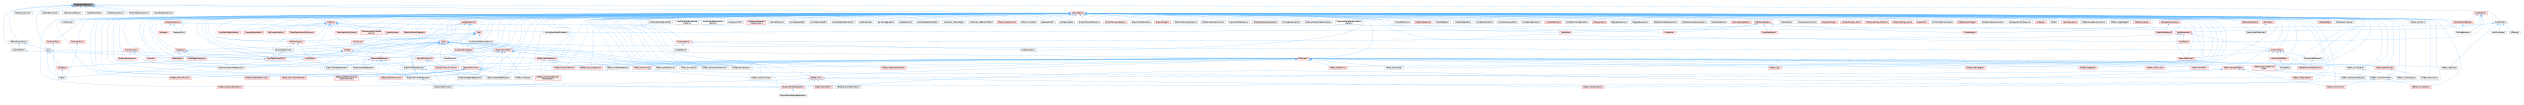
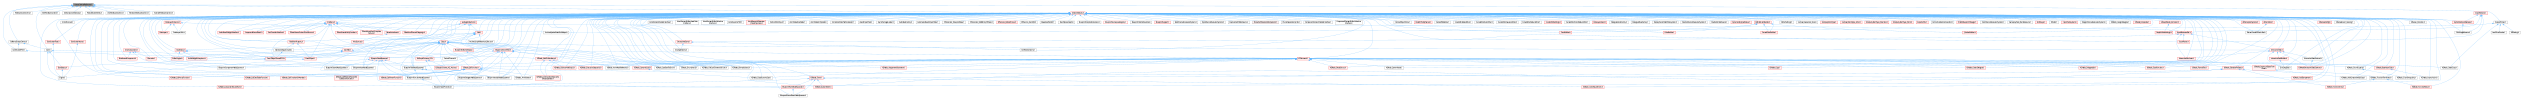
  digraph {
    fontname="IBM Plex Sans"
    node [color=red fillcolor="#FFF0F0" fontname="IBM Plex Sans" fontsize=10 shape=box style=filled]
    edge [color=steelblue1 dir=back fontname="IBM Plex Sans" fontsize=10 labelfontname=Helvetica labelfontsize=10 style=solid]
    n1 [color=gray40 fillcolor=grey60 fontcolor=black height=0.2 label="OutputDeviceRedirector.h" width=0.4]
    n2 [color=grey40 fillcolor=white height=0.2 label="AndroidFeedbackContext.h" width=0.4]
    n3 [color=grey40 fillcolor=white height=0.2 label="BufferedOutputDevice.h" width=0.4]
    n4 [color=grey40 fillcolor=white height=0.2 label="Core.h" width=0.4]
    n5 [color=grey40 fillcolor=white height=0.2 label="CoreSharedPCH.h" width=0.4]
    n6 [color=grey40 fillcolor=white height=0.2 label="FeedbackContextAnsi.h" width=0.4]
    n7 [color=grey40 fillcolor=white height=0.2 label="IOSFeedbackContext.h" width=0.4]
    n8 [color=grey40 fillcolor=white height=0.2 label="AddComponentByClass.h" width=0.4]
    n9 [color=grey40 fillcolor=white height=0.2 label="MediaIOCoreUtilities.h" width=0.4]
    n10 [color=grey40 fillcolor=white height=0.2 label="ScopedTimers.h" width=0.4]
    n11 [height=0.2 label="UObjectGlobals.h" width=0.4]
    n12 [color=grey40 fillcolor=white height=0.2 label="UnixFeedbackContext.h" width=0.4]
    n13 [color=grey40 fillcolor=white height=0.2 label="WindowsFeedbackContext.h" width=0.4]
    n14 [height=0.2 label="CoreUObject.h" width=0.4]
    n15 [color=grey40 fillcolor=white height=0.2 label="Engine.h" width=0.4]
    n16 [height=0.2 label="SlateBasics.h" width=0.4]
    n17 [height=0.2 label="CoreUObjectSharedPCH.h" width=0.4]
    n18 [color=grey40 fillcolor=white height=0.2 label="ABTesting.h" width=0.4]
    n19 [color=grey40 fillcolor=white height=0.2 label="LoadTimeTracker.h" width=0.4]
    n20 [color=grey40 fillcolor=white height=0.2 label="RuntimeSpatialHashGridHelper.h" width=0.4]
    n21 [color=grey40 fillcolor=white height=0.2 label="K2Node_DeadClass.h" width=0.4]
    n22 [height=0.2 label="AIController.h" width=0.4]
    n23 [color=grey40 fillcolor=white height=0.2 label="DetourCrowdAIController.h" width=0.4]
    n24 [height=0.2 label="AIPerceptionSystem.h" width=0.4]
    n25 [height=0.2 label="AISenseConfig.h" width=0.4]
    n26 [color=grey40 fillcolor=white height=0.2 label="AISenseEvent_Hearing.h" width=0.4]
    n27 [color=grey40 fillcolor=white height=0.2 label="AISense_Direction.h" width=0.4]
    n28 [color=grey40 fillcolor=white height=0.2 label="ActorChannel.h" width=0.4]
    n29 [height=0.2 label="BlackboardComponent.h" width=0.4]
    n30 [color=grey40 fillcolor=white height=0.2 label="BlueprintComponentNodeSpawner.h" width=0.4]
    n31 [height=0.2 label="Character.h" width=0.4]
    n32 [color=grey40 fillcolor=white height=0.2 label="ActorElementDetailsInterface.h" width=0.4]
    n33 [color=grey40 fillcolor=white height=0.2 label="ActorElementEditorAssetData\lInterface.h" width=0.4]
    n34 [color=grey40 fillcolor=white height=0.2 label="ActorElementEditorSelection\lInterface.h" width=0.4]
    n35 [color=grey40 fillcolor=white height=0.2 label="ActorExporterT3D.h" width=0.4]
    n36 [height=0.2 label="AnimBlueprintExtension\l_PropertyAccess.h" width=0.4]
    n37 [color=grey40 fillcolor=white height=0.2 label="DoOnceMultiInput.h" width=0.4]
    n38 [color=grey40 fillcolor=white height=0.2 label="AnimStateAliasNode.h" width=0.4]
    n39 [color=grey40 fillcolor=white height=0.2 label="AnimStateEntryNode.h" width=0.4]
    n40 [color=grey40 fillcolor=white height=0.2 label="AnimationStateMachineGraph.h" width=0.4]
    n41 [height=0.2 label="AnyButtonInputBehavior.h" width=0.4]
    n42 [color=grey40 fillcolor=white height=0.2 label="ClickDragBehavior.h" width=0.4]
    n43 [color=grey40 fillcolor=white height=0.2 label="ArchiveScriptReferenceCollector.h" width=0.4]
    n44 [height=0.2 label="AssetData.h" width=0.4]
    n45 [height=0.2 label="AudioWidgetSubsystem.h" width=0.4]
    n46 [color=grey40 fillcolor=white height=0.2 label="BlueprintAssetNodeSpawner.h" width=0.4]
    n47 [height=0.2 label="EdGraphSchema_K2.h" width=0.4]
    n48 [color=grey40 fillcolor=white height=0.2 label="BlueprintTypePromotion.h" width=0.4]
    n49 [height=0.2 label="EdGraphSchema_K2_Actions.h" width=0.4]
    n50 [height=0.2 label="EditorEngine.h" width=0.4]
    n51 [color=grey40 fillcolor=white height=0.2 label="AssetImportTask.h" width=0.4]
    n52 [color=grey40 fillcolor=white height=0.2 label="AsyncPackageLoader.h" width=0.4]
    n53 [color=grey40 fillcolor=white height=0.2 label="AudioBusFactory.h" width=0.4]
    n54 [height=0.2 label="AudioPanelWidgetInterface.h" width=0.4]
    n55 [color=grey40 fillcolor=white height=0.2 label="AutomatedAssetImportData.h" width=0.4]
    n56 [color=grey40 fillcolor=white height=0.2 label="AxisAngleGizmo.h" width=0.4]
    n57 [color=grey40 fillcolor=white height=0.2 label="AxisPositionGizmo.h" width=0.4]
    n58 [height=0.2 label="AxisSources.h" width=0.4]
    n59 [color=grey40 fillcolor=white height=0.2 label="BTDecorator_BlueprintBase.h" width=0.4]
    n60 [color=grey40 fillcolor=white height=0.2 label="BTDecorator_IsBBEntryOfClass.h" width=0.4]
    n61 [height=0.2 label="BTService_DefaultFocus.h" width=0.4]
    n62 [color=grey40 fillcolor=white height=0.2 label="BTService_RunEQS.h" width=0.4]
    n63 [color=grey40 fillcolor=white height=0.2 label="BaseAssetToolkit.h" width=0.4]
    n64 [color=grey40 fillcolor=white height=0.2 label="BlendSpaceGraph.h" width=0.4]
    n65 [height=0.2 label="BlueprintActionFilter.h" width=0.4]
    n66 [color=grey40 fillcolor=white height=0.2 label="BlueprintFunctionNodeSpawner.h" width=0.4]
    n67 [height=0.2 label="BlueprintNodeSpawner.h" width=0.4]
    n68 [color=grey40 fillcolor=white height=0.2 label="BlueprintBoundNodeSpawner.h" width=0.4]
    n69 [height=0.2 label="BlueprintEventNodeSpawner.h" width=0.4]
    n70 [color=grey40 fillcolor=white height=0.2 label="BlueprintBoundEventNodeSpawner.h" width=0.4]
    n71 [color=grey40 fillcolor=white height=0.2 label="BlueprintFieldNodeSpawner.h" width=0.4]
    n72 [color=grey40 fillcolor=white height=0.2 label="BlueprintDelegateNodeSpawner.h" width=0.4]
    n73 [color=grey40 fillcolor=white height=0.2 label="BlueprintVariableNodeSpawner.h" width=0.4]
    n74 [height=0.2 label="K2Comment.h" width=0.4]
    n75 [color=grey40 fillcolor=white height=0.2 label="K2Node_AnimNodeReference.h" width=0.4]
    n76 [height=0.2 label="K2Node_AssignmentStatement.h" width=0.4]
    n77 [height=0.2 label="K2Node_BaseAsyncTask.h" width=0.4]
    n78 [color=grey40 fillcolor=white height=0.2 label="K2Node_AsyncAction.h" width=0.4]
    n79 [color=grey40 fillcolor=white height=0.2 label="K2Node_BitmaskLiteral.h" width=0.4]
    n80 [height=0.2 label="K2Node_BreakStruct.h" width=0.4]
    n81 [height=0.2 label="K2Node_CallFunction.h" width=0.4]
    n82 [height=0.2 label="K2Node_AddComponent.h" width=0.4]
    n83 [color=grey40 fillcolor=white height=0.2 label="K2Node_AnimGetter.h" width=0.4]
    n84 [height=0.2 label="K2Node_CallArrayFunction.h" width=0.4]
    n85 [height=0.2 label="K2Node_CallDataTableFunction.h" width=0.4]
    n86 [height=0.2 label="K2Node_CallFunctionOnMember.h" width=0.4]
    n87 [height=0.2 label="K2Node_CallMaterialParameter\lCollectionFunction.h" width=0.4]
    n88 [height=0.2 label="K2Node_CallParentFunction.h" width=0.4]
    n89 [height=0.2 label="K2Node_CommutativeAssociative\lBinaryOperator.h" width=0.4]
    n90 [color=grey40 fillcolor=white height=0.2 label="K2Node_CastByteToEnum.h" width=0.4]
    n91 [color=grey40 fillcolor=white height=0.2 label="K2Node_ClassDynamicCast.h" width=0.4]
    n92 [height=0.2 label="K2Node_ConstructObjectFrom\lClass.h" width=0.4]
    n93 [color=grey40 fillcolor=white height=0.2 label="K2Node_AddComponentByClass.h" width=0.4]
    n94 [color=grey40 fillcolor=white height=0.2 label="K2Node_ConvertAsset.h" width=0.4]
    n95 [height=0.2 label="K2Node_Copy.h" width=0.4]
    n96 [height=0.2 label="K2Node_CreateDelegate.h" width=0.4]
    n97 [height=0.2 label="K2Node_DelegateSet.h" width=0.4]
    n98 [height=0.2 label="K2Node_DoOnceMultiInput.h" width=0.4]
    n99 [height=0.2 label="K2Node_DynamicCast.h" width=0.4]
    n100 [height=0.2 label="K2Node_EaseFunction.h" width=0.4]
    n101 [height=0.2 label="K2Node_EditablePinBase.h" width=0.4]
    n102 [height=0.2 label="K2Node_CustomEvent.h" width=0.4]
    n103 [height=0.2 label="K2Node_Event.h" width=0.4]
    n104 [height=0.2 label="K2Node_ActorBoundEvent.h" width=0.4]
    n105 [height=0.2 label="K2Node_ComponentBoundEvent.h" width=0.4]
    n106 [height=0.2 label="K2Node_FunctionEntry.h" width=0.4]
    n107 [color=grey40 fillcolor=white height=0.2 label="K2Node_FunctionTerminator.h" width=0.4]
    n108 [height=0.2 label="K2Node_FunctionResult.h" width=0.4]
    n109 [color=grey40 fillcolor=white height=0.2 label="K2Node_EnumEquality.h" width=0.4]
    n110 [color=grey40 fillcolor=white height=0.2 label="K2Node_EnumInequality.h" width=0.4]
    n111 [color=grey40 fillcolor=white height=0.2 label="K2Node_EnumLiteral.h" width=0.4]
    n112 [height=0.2 label="K2Node_ExecutionSequence.h" width=0.4]
    n113 [color=grey40 fillcolor=white height=0.2 label="K2Node_ForEachElementInEnum.h" width=0.4]
    n114 [height=0.2 label="K2Node_FormatText.h" width=0.4]
    n115 [color=grey40 fillcolor=white height=0.2 label="BlueprintCompilerExtension.h" width=0.4]
    n116 [height=0.2 label="BlueprintEditorSettings.h" width=0.4]
    n117 [fillcolor=white height=0.2 label="BlueprintNamespaceRegistry.h" width=0.4]
    n118 [color=grey40 fillcolor=white height=0.2 label="BlueprintPaletteFavorites.h" width=0.4]
    n119 [height=0.2 label="BlueprintSupport.h" width=0.4]
    n120 [color=grey40 fillcolor=white height=0.2 label="BoolChannelEvaluatorSystem.h" width=0.4]
    n121 [color=grey40 fillcolor=white height=0.2 label="ByteChannelEvaluatorSystem.h" width=0.4]
    n122 [color=grey40 fillcolor=white height=0.2 label="CaptureCardMediaSource.h" width=0.4]
    n123 [color=grey40 height=0.2 label="CharacterMovementComponent.h" width=0.4]
    n124 [color=grey40 fillcolor=white height=0.2 label="ChunkDependencyInfo.h" width=0.4]
    n125 [height=0.2 label="Class.h" width=0.4]
    n126 [height=0.2 label="CoreNet.h" width=0.4]
    n127 [color=grey40 fillcolor=white height=0.2 label="ControlChannel.h" width=0.4]
    n128 [color=grey40 fillcolor=white height=0.2 label="GeneratedCppIncludes.h" width=0.4]
    n129 [height=0.2 label="InteractiveTool.h" width=0.4]
    n130 [color=grey40 fillcolor=white height=0.2 label="ClickDragTool.h" width=0.4]
    n131 [height=0.2 label="EdModeInteractiveToolsContext.h" width=0.4]
    n132 [height=0.2 label="InteractionMechanic.h" width=0.4]
    n133 [height=0.2 label="InteractiveToolBuilder.h" width=0.4]
    n134 [color=grey40 fillcolor=white height=0.2 label="InteractiveToolsContext.h" width=0.4]
    n135 [color=grey40 fillcolor=white height=0.2 label="ComponentElementDetailsInterface.h" width=0.4]
    n136 [color=grey40 fillcolor=white height=0.2 label="ComponentElementEditorSelection\lInterface.h" width=0.4]
    n137 [height=0.2 label="ConeBuilder.h" width=0.4]
    n138 [color=grey40 fillcolor=white height=0.2 label="ContextObjectStore.h" width=0.4]
    n139 [height=0.2 label="CookOnTheFlyServer.h" width=0.4]
    n140 [color=grey40 fillcolor=white height=0.2 label="CookedMetaData.h" width=0.4]
    n141 [height=0.2 label="CubeBuilder.h" width=0.4]
    n142 [color=grey40 fillcolor=white height=0.2 label="CurveEditorBakeFilter.h" width=0.4]
    n143 [color=grey40 fillcolor=white height=0.2 label="CurveEditorEulerFilter.h" width=0.4]
    n144 [color=grey40 fillcolor=white height=0.2 label="CurveEditorGaussianFilter.h" width=0.4]
    n145 [color=grey40 fillcolor=white height=0.2 label="CurveEditorReduceFilter.h" width=0.4]
    n146 [height=0.2 label="CurveEditorSettings.h" width=0.4]
    n147 [color=grey40 fillcolor=white height=0.2 label="CurveEditorSmartReduceFilter.h" width=0.4]
    n148 [height=0.2 label="CurvedStairBuilder.h" width=0.4]
    n149 [height=0.2 label="CylinderBuilder.h" width=0.4]
    n150 [height=0.2 label="DataLayer.h" width=0.4]
    n151 [height=0.2 label="DataLayerAsset.h" width=0.4]
    n152 [height=0.2 label="DataLayerInstance.h" width=0.4]
    n153 [color=grey40 fillcolor=white height=0.2 label="DataLayerUtils.h" width=0.4]
    n154 [color=grey40 fillcolor=white height=0.2 label="DialogueVoiceFactory.h" width=0.4]
    n155 [color=grey40 fillcolor=white height=0.2 label="DialogueWaveFactory.h" width=0.4]
    n156 [color=grey40 fillcolor=white height=0.2 label="DisplayClusterWorldSubsystem.h" width=0.4]
    n157 [height=0.2 label="DistributionFloat.h" width=0.4]
    n158 [height=0.2 label="DistributionVector.h" width=0.4]
    n159 [color=grey40 fillcolor=white height=0.2 label="DoubleChannelEvaluatorSystem.h" width=0.4]
    n160 [color=grey40 fillcolor=white height=0.2 label="DoubleClickBehavior.h" width=0.4]
    n161 [height=0.2 label="DynamicallyTypedValue.h" width=0.4]
    n162 [height=0.2 label="EdGraphNode_Comment.h" width=0.4]
    n163 [height=0.2 label="GraphEditorSettings.h" width=0.4]
    n164 [height=0.2 label="EditorBrushBuilder.h" width=0.4]
    n165 [color=grey40 fillcolor=white height=0.2 label="EditorSettings.h" width=0.4]
    n166 [color=grey40 fillcolor=white height=0.2 label="EnvQueryGenerator_Cone.h" width=0.4]
    n167 [height=0.2 label="EnvQueryItemType.h" width=0.4]
    n168 [height=0.2 label="EnvQueryItemType_Actor.h" width=0.4]
    n169 [height=0.2 label="EnvQueryItemType_Direction.h" width=0.4]
    n170 [height=0.2 label="EnvQueryItemType_Point.h" width=0.4]
    n171 [height=0.2 label="ExporterFbx.h" width=0.4]
    n172 [color=grey40 fillcolor=white height=0.2 label="ExtractLocResCommandlet.h" width=0.4]
    n173 [height=0.2 label="Field.h" width=0.4]
    n174 [height=0.2 label="FieldPathProperty.h" width=0.4]
    n175 [height=0.2 label="FindInBlueprintManager.h" width=0.4]
    n176 [color=grey40 fillcolor=white height=0.2 label="FloatChannelEvaluatorSystem.h" width=0.4]
    n177 [height=0.2 label="ComponentBoundEvent.h" width=0.4]
    n178 [height=0.2 label="FontProviderInterface.h" width=0.4]
    n179 [color=grey40 fillcolor=white height=0.2 label="GameplayTask_ClaimResource.h" width=0.4]
    n180 [height=0.2 label="GarbageCollection.h" width=0.4]
    n181 [height=0.2 label="GizmoInterfaces.h" width=0.4]
    n182 [height=0.2 label="HLODLayer.h" width=0.4]
    n183 [color=grey40 fillcolor=white height=0.2 label="HModel.h" width=0.4]
    n184 [height=0.2 label="IMovieSceneCustomClockSource.h" width=0.4]
    n185 [height=0.2 label="IMovieSceneEntityProvider.h" width=0.4]
    n186 [height=0.2 label="IMovieSceneTrackTemplate\lProducer.h" width=0.4]
    n187 [height=0.2 label="INodeAndChannelMappings.h" width=0.4]
    n188 [height=0.2 label="ImportSubsystem.h" width=0.4]
    n189 [height=0.2 label="InputBehaviorSet.h" width=0.4]
    n190 [height=0.2 label="InputRouter.h" width=0.4]
    n191 [height=0.2 label="InteractiveGizmo.h" width=0.4]
    n192 [color=grey40 fillcolor=white height=0.2 label="IntegerChannelEvaluatorSystem.h" width=0.4]
    n193 [height=0.2 label="Interface.h" width=0.4]
    n194 [height=0.2 label="K2Node_AddPinInterface.h" width=0.4]
    n195 [color=grey40 fillcolor=white height=0.2 label="K2Node_AssignDelegate.h" width=0.4]
    n196 [height=0.2 label="K2Node_Composite.h" width=0.4]
    n197 [height=0.2 label="ActorComponent.h" width=0.4]
-   n198 [color=grey40 fillcolor=white height=0.2 label="K2Node_GeneratedBoundEvent.h" width=0.4]
    n199 [height=0.2 label="InputBehavior.h" width=0.4]
    n1 -> n2
    n1 -> n3
    n1 -> n4
    n1 -> n5
    n1 -> n6
    n1 -> n7
    n1 -> n8
    n1 -> n9
    n1 -> n10
    n1 -> n11
    n1 -> n12
    n1 -> n13
    n3 -> n4
    n3 -> n5
    n4 -> n14
    n4 -> n15
    n4 -> n16
    n5 -> n17
    n10 -> n18
    n10 -> n19
    n10 -> n20
    n10 -> n21
    n11 -> n14
    n11 -> n17
    n11 -> n22
    n11 -> n23
    n11 -> n24
    n11 -> n25
    n11 -> n26
    n11 -> n27
    n11 -> n28
    n11 -> n29
    n11 -> n30
    n11 -> n31
    n11 -> n32
    n11 -> n33
    n11 -> n34
    n11 -> n35
    n11 -> n36
    n11 -> n37
    n11 -> n38
    n11 -> n39
    n11 -> n40
    n11 -> n41
    n11 -> n42
    n11 -> n43
    n11 -> n44
    n11 -> n45
    n11 -> n46
    n11 -> n47
    n11 -> n48
    n11 -> n49
    n11 -> n50
    n11 -> n51
    n11 -> n52
    n11 -> n53
    n11 -> n54
    n11 -> n55
    n11 -> n56
    n11 -> n57
    n11 -> n58
    n11 -> n59
    n11 -> n60
    n11 -> n61
    n11 -> n62
    n11 -> n63
    n11 -> n64
    n11 -> n65
    n11 -> n66
    n11 -> n67
    n11 -> n68
    n11 -> n69
    n11 -> n70
    n11 -> n71
    n11 -> n72
    n11 -> n73
    n11 -> n74
    n11 -> n75
    n11 -> n76
    n11 -> n77
    n11 -> n78
    n11 -> n79
    n11 -> n80
    n11 -> n81
    n11 -> n82
    n11 -> n83
    n11 -> n84
    n11 -> n85
    n11 -> n86
    n11 -> n87
    n11 -> n88
    n11 -> n89
    n11 -> n90
    n11 -> n91
    n11 -> n92
    n11 -> n93
    n11 -> n94
    n11 -> n95
    n11 -> n96
    n11 -> n97
    n11 -> n98
    n11 -> n99
    n11 -> n100
    n11 -> n101
    n11 -> n102
    n11 -> n103
    n11 -> n104
    n11 -> n105
    n11 -> n106
    n11 -> n107
    n11 -> n108
    n11 -> n109
    n11 -> n110
    n11 -> n111
    n11 -> n112
    n11 -> n113
    n11 -> n114
    n11 -> n115
    n11 -> n116
    n11 -> n117
    n11 -> n118
    n11 -> n119
    n11 -> n120
    n11 -> n121
    n11 -> n122
    n11 -> n123
    n11 -> n124
    n11 -> n125
    n11 -> n126
    n11 -> n127
    n11 -> n128
    n11 -> n129
    n11 -> n130
    n11 -> n131
    n11 -> n132
    n11 -> n133
    n11 -> n134
    n11 -> n135
    n11 -> n136
    n11 -> n137
    n11 -> n138
    n11 -> n139
    n11 -> n140
    n11 -> n141
    n11 -> n142
    n11 -> n143
    n11 -> n144
    n11 -> n145
    n11 -> n146
    n11 -> n147
    n11 -> n148
    n11 -> n149
    n11 -> n150
    n11 -> n151
    n11 -> n152
    n11 -> n153
    n11 -> n154
    n11 -> n155
    n11 -> n156
    n11 -> n157
    n11 -> n158
    n11 -> n159
    n11 -> n160
    n11 -> n161
    n11 -> n162
    n11 -> n163
    n11 -> n164
    n11 -> n165
    n11 -> n166
    n11 -> n167
    n11 -> n168
    n11 -> n169
    n11 -> n170
    n11 -> n171
    n11 -> n172
    n11 -> n173
    n11 -> n174
    n11 -> n175
    n11 -> n176
    n11 -> n177
    n11 -> n178
    n11 -> n179
    n11 -> n180
    n11 -> n181
    n11 -> n182
    n11 -> n183
    n11 -> n184
    n11 -> n185
    n11 -> n186
    n11 -> n187
    n11 -> n188
    n11 -> n189
    n11 -> n190
    n11 -> n191
    n11 -> n192
    n11 -> n193
    n11 -> n194
    n11 -> n195
    n11 -> n196
    n14 -> n15
    n16 -> n15
    n17 -> n16
    n22 -> n23
    n41 -> n42
    n44 -> n45
    n44 -> n46
    n44 -> n47
    n44 -> n50
    n47 -> n48
    n47 -> n49
    n65 -> n30
    n65 -> n66
    n65 -> n67
    n65 -> n73
    n65 -> n74
    n65 -> n75
    n65 -> n81
    n65 -> n83
    n65 -> n99
    n66 -> n48
    n67 -> n30
    n67 -> n46
    n67 -> n66
    n67 -> n68
    n67 -> n69
    n67 -> n71
    n67 -> n73
    n69 -> n70
    n71 -> n66
    n71 -> n72
    n71 -> n73
    n74 -> n21
    n74 -> n71
    n74 -> n75
    n74 -> n76
    n74 -> n77
    n74 -> n79
    n74 -> n80
    n74 -> n81
    n74 -> n90
    n74 -> n91
    n74 -> n92
    n74 -> n94
    n74 -> n95
    n74 -> n96
    n74 -> n97
    n74 -> n98
    n74 -> n99
    n74 -> n100
    n74 -> n101
    n74 -> n109
    n74 -> n111
    n74 -> n112
    n74 -> n113
    n74 -> n114
    n77 -> n78
    n81 -> n82
    n81 -> n83
    n81 -> n84
    n81 -> n85
    n81 -> n86
    n81 -> n87
    n81 -> n88
    n81 -> n89
    n92 -> n93
    n99 -> n91
    n101 -> n102
    n101 -> n103
    n101 -> n106
    n101 -> n107
    n103 -> n69
    n103 -> n70
    n103 -> n102
    n103 -> n104
    n103 -> n105
-   n103 -> n198
    n107 -> n106
    n107 -> n108
    n109 -> n110
    n116 -> n48
    n125 -> n14
    n125 -> n17
    n125 -> n44
    n125 -> n45
    n125 -> n46
    n125 -> n47
    n125 -> n49
    n125 -> n65
    n125 -> n66
    n125 -> n69
    n125 -> n71
    n125 -> n79
    n125 -> n81
    n125 -> n90
    n125 -> n111
    n125 -> n113
    n125 -> n116
    n125 -> n126
    n125 -> n128
    n125 -> n129
    n126 -> n14
    n126 -> n17
    n126 -> n31
    n126 -> n127
    n128 -> n17
    n129 -> n130
    n129 -> n131
    n129 -> n132
    n129 -> n133
    n129 -> n134
    n133 -> n130
    n134 -> n131
    n152 -> n20
    n152 -> n150
    n152 -> n153
    n157 -> n15
    n158 -> n15
    n162 -> n163
    n164 -> n137
    n164 -> n141
    n164 -> n148
    n164 -> n149
    n173 -> n43
    n173 -> n65
    n173 -> n71
    n173 -> n73
    n173 -> n125
    n173 -> n126
    n173 -> n174
    n174 -> n14
    n174 -> n128
    n180 -> n14
    n180 -> n17
    n180 -> n125
    n180 -> n173
    n181 -> n58
    n189 -> n129
    n189 -> n132
    n189 -> n190
    n189 -> n191
    n191 -> n56
    n191 -> n57
    n193 -> n14
    n193 -> n17
    n193 -> n54
    n193 -> n177
    n193 -> n178
    n193 -> n181
    n193 -> n184
    n193 -> n185
    n193 -> n186
    n193 -> n187
    n193 -> n189
    n193 -> n194
    n194 -> n89
    n194 -> n98
    n194 -> n112
    n197 -> n29
    n197 -> n30
    n197 -> n31
    n199 -> n41
    n199 -> n42
    n199 -> n189
    n199 -> n190
  }
